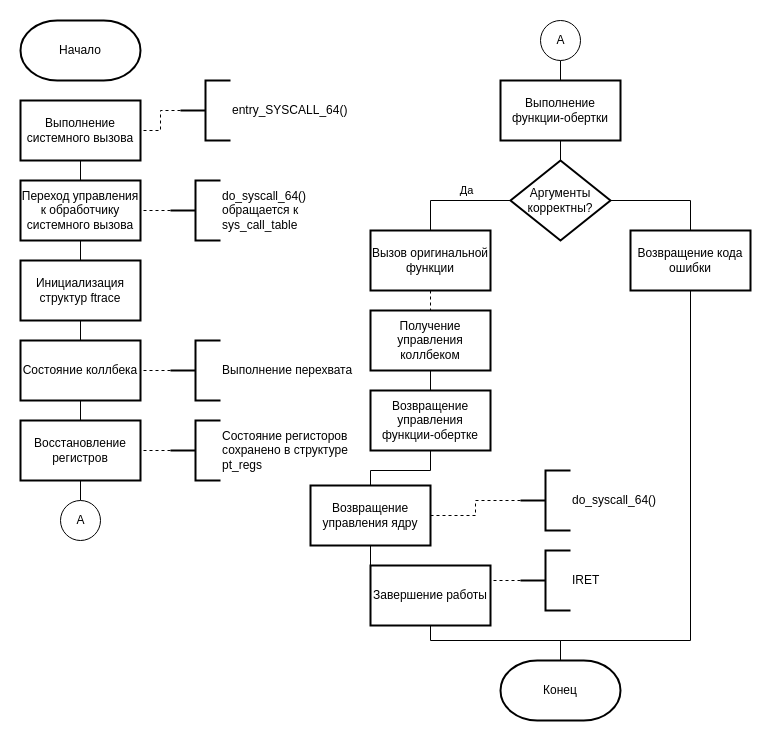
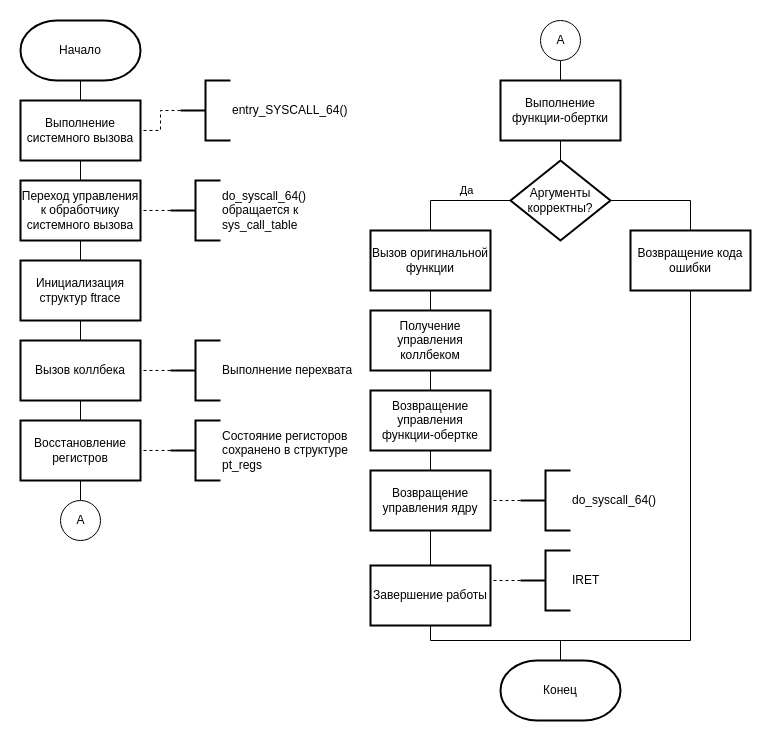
  <mxCell id="0" />
  <mxCell id="1" parent="0" />
+ <mxCell id="2" style="edgeStyle=orthogonalEdgeStyle;rounded=0;orthogonalLoop=1;jettySize=auto;html=1;exitX=0.5;exitY=1;exitDx=0;exitDy=0;exitPerimeter=0;entryX=0.5;entryY=0;entryDx=0;entryDy=0;endArrow=none;endFill=0;" edge="1" parent="1" source="3" target="5"><mxGeometry relative="1" as="geometry" /></mxCell>
  <mxCell id="3" value="Начало" style="strokeWidth=2;html=1;shape=mxgraph.flowchart.terminator;whiteSpace=wrap;" vertex="1" parent="1"><mxGeometry x="20" y="20" width="120" height="60" as="geometry" /></mxCell>
  <mxCell id="4" style="edgeStyle=orthogonalEdgeStyle;rounded=0;orthogonalLoop=1;jettySize=auto;html=1;exitX=0.5;exitY=1;exitDx=0;exitDy=0;entryX=0.5;entryY=0;entryDx=0;entryDy=0;endArrow=none;endFill=0;" edge="1" parent="1" source="5" target="7"><mxGeometry relative="1" as="geometry" /></mxCell>
  <mxCell id="5" value="Выполнение системного вызова" style="rounded=0;whiteSpace=wrap;html=1;absoluteArcSize=1;arcSize=14;strokeWidth=2;" vertex="1" parent="1"><mxGeometry x="20" y="100" width="120" height="60" as="geometry" /></mxCell>
  <mxCell id="6" style="edgeStyle=orthogonalEdgeStyle;rounded=0;orthogonalLoop=1;jettySize=auto;html=1;exitX=0.5;exitY=1;exitDx=0;exitDy=0;endArrow=none;endFill=0;entryX=0.5;entryY=0;entryDx=0;entryDy=0;" edge="1" parent="1" source="7" target="9"><mxGeometry relative="1" as="geometry"><mxPoint x="80" y="250" as="targetPoint" /></mxGeometry></mxCell>
  <mxCell id="7" value="Переход управления к обработчику системного вызова" style="rounded=0;whiteSpace=wrap;html=1;absoluteArcSize=1;arcSize=14;strokeWidth=2;" vertex="1" parent="1"><mxGeometry x="20" y="180" width="120" height="60" as="geometry" /></mxCell>
  <mxCell id="8" style="edgeStyle=orthogonalEdgeStyle;rounded=0;orthogonalLoop=1;jettySize=auto;html=1;exitX=0.5;exitY=1;exitDx=0;exitDy=0;entryX=0.5;entryY=0;entryDx=0;entryDy=0;endArrow=none;endFill=0;" edge="1" parent="1" source="9" target="11"><mxGeometry relative="1" as="geometry" /></mxCell>
  <mxCell id="9" value="Инициализация структур ftrace" style="rounded=0;whiteSpace=wrap;html=1;absoluteArcSize=1;arcSize=14;strokeWidth=2;" vertex="1" parent="1"><mxGeometry x="20" y="260" width="120" height="60" as="geometry" /></mxCell>
  <mxCell id="10" style="edgeStyle=orthogonalEdgeStyle;rounded=0;orthogonalLoop=1;jettySize=auto;html=1;exitX=0.5;exitY=1;exitDx=0;exitDy=0;entryX=0.5;entryY=0;entryDx=0;entryDy=0;endArrow=none;endFill=0;" edge="1" parent="1" source="11" target="13"><mxGeometry relative="1" as="geometry" /></mxCell>
- <mxCell id="11" value="Состояние коллбека" style="rounded=0;whiteSpace=wrap;html=1;absoluteArcSize=1;arcSize=14;strokeWidth=2;" vertex="1" parent="1"><mxGeometry x="20" y="340" width="120" height="60" as="geometry" /></mxCell>
+ <mxCell id="11" value="Вызов коллбека" style="rounded=0;whiteSpace=wrap;html=1;absoluteArcSize=1;arcSize=14;strokeWidth=2;" vertex="1" parent="1"><mxGeometry x="20" y="340" width="120" height="60" as="geometry" /></mxCell>
  <mxCell id="12" style="edgeStyle=orthogonalEdgeStyle;rounded=0;orthogonalLoop=1;jettySize=auto;html=1;exitX=0.5;exitY=1;exitDx=0;exitDy=0;entryX=0.5;entryY=0;entryDx=0;entryDy=0;entryPerimeter=0;endArrow=none;endFill=0;" edge="1" parent="1" source="13" target="14"><mxGeometry relative="1" as="geometry" /></mxCell>
  <mxCell id="13" value="Восстановление регистров" style="rounded=0;whiteSpace=wrap;html=1;absoluteArcSize=1;arcSize=14;strokeWidth=2;" vertex="1" parent="1"><mxGeometry x="20" y="420" width="120" height="60" as="geometry" /></mxCell>
  <mxCell id="14" value="А" style="verticalLabelPosition=middle;verticalAlign=middle;html=1;shape=mxgraph.flowchart.on-page_reference;rounded=0;labelPosition=center;align=center;" vertex="1" parent="1"><mxGeometry x="60" y="500" width="40" height="40" as="geometry" /></mxCell>
  <mxCell id="15" style="edgeStyle=orthogonalEdgeStyle;rounded=0;orthogonalLoop=1;jettySize=auto;html=1;exitX=0.5;exitY=1;exitDx=0;exitDy=0;exitPerimeter=0;entryX=0.5;entryY=0;entryDx=0;entryDy=0;endArrow=none;endFill=0;" edge="1" parent="1" source="16" target="18"><mxGeometry relative="1" as="geometry" /></mxCell>
  <mxCell id="16" value="А" style="verticalLabelPosition=middle;verticalAlign=middle;html=1;shape=mxgraph.flowchart.on-page_reference;rounded=0;labelPosition=center;align=center;" vertex="1" parent="1"><mxGeometry x="540" y="20" width="40" height="40" as="geometry" /></mxCell>
  <mxCell id="17" style="edgeStyle=orthogonalEdgeStyle;rounded=0;orthogonalLoop=1;jettySize=auto;html=1;exitX=0.5;exitY=1;exitDx=0;exitDy=0;entryX=0.5;entryY=0;entryDx=0;entryDy=0;entryPerimeter=0;endArrow=none;endFill=0;" edge="1" parent="1" source="18" target="21"><mxGeometry relative="1" as="geometry" /></mxCell>
  <mxCell id="18" value="Выполнение функции-обертки" style="rounded=0;whiteSpace=wrap;html=1;absoluteArcSize=1;arcSize=14;strokeWidth=2;" vertex="1" parent="1"><mxGeometry x="500" y="80" width="120" height="60" as="geometry" /></mxCell>
  <mxCell id="19" value="Да" style="edgeStyle=orthogonalEdgeStyle;rounded=0;orthogonalLoop=1;jettySize=auto;html=1;exitX=0;exitY=0.5;exitDx=0;exitDy=0;exitPerimeter=0;entryX=0.5;entryY=0;entryDx=0;entryDy=0;endArrow=none;endFill=0;" edge="1" parent="1" source="21" target="23"><mxGeometry x="-0.2" y="-10" relative="1" as="geometry"><mxPoint as="offset" /></mxGeometry></mxCell>
  <mxCell id="20" style="edgeStyle=orthogonalEdgeStyle;rounded=0;orthogonalLoop=1;jettySize=auto;html=1;exitX=1;exitY=0.5;exitDx=0;exitDy=0;exitPerimeter=0;entryX=0.5;entryY=0;entryDx=0;entryDy=0;endArrow=none;endFill=0;" edge="1" parent="1" source="21" target="33"><mxGeometry relative="1" as="geometry" /></mxCell>
  <mxCell id="21" value="Аргументы корректны?" style="strokeWidth=2;html=1;shape=mxgraph.flowchart.decision;whiteSpace=wrap;rounded=0;" vertex="1" parent="1"><mxGeometry x="510" y="160" width="100" height="80" as="geometry" /></mxCell>
- <mxCell id="22" style="edgeStyle=orthogonalEdgeStyle;rounded=0;orthogonalLoop=1;jettySize=auto;html=1;exitX=0.5;exitY=1;exitDx=0;exitDy=0;entryX=0.5;entryY=0;entryDx=0;entryDy=0;endArrow=none;endFill=0;dashed=1;" edge="1" parent="1" source="23" target="25"><mxGeometry relative="1" as="geometry" /></mxCell>
+ <mxCell id="22" style="edgeStyle=orthogonalEdgeStyle;rounded=0;orthogonalLoop=1;jettySize=auto;html=1;exitX=0.5;exitY=1;exitDx=0;exitDy=0;entryX=0.5;entryY=0;entryDx=0;entryDy=0;endArrow=none;endFill=0;" edge="1" parent="1" source="23" target="25"><mxGeometry relative="1" as="geometry" /></mxCell>
  <mxCell id="23" value="Вызов оригинальной функции" style="rounded=0;whiteSpace=wrap;html=1;absoluteArcSize=1;arcSize=14;strokeWidth=2;" vertex="1" parent="1"><mxGeometry x="370" y="230" width="120" height="60" as="geometry" /></mxCell>
  <mxCell id="24" style="edgeStyle=orthogonalEdgeStyle;rounded=0;orthogonalLoop=1;jettySize=auto;html=1;exitX=0.5;exitY=1;exitDx=0;exitDy=0;entryX=0.5;entryY=0;entryDx=0;entryDy=0;endArrow=none;endFill=0;" edge="1" parent="1" source="25" target="27"><mxGeometry relative="1" as="geometry" /></mxCell>
  <mxCell id="25" value="Получение управления коллбеком" style="rounded=0;whiteSpace=wrap;html=1;absoluteArcSize=1;arcSize=14;strokeWidth=2;" vertex="1" parent="1"><mxGeometry x="370" y="310" width="120" height="60" as="geometry" /></mxCell>
  <mxCell id="26" style="edgeStyle=orthogonalEdgeStyle;rounded=0;orthogonalLoop=1;jettySize=auto;html=1;exitX=0.5;exitY=1;exitDx=0;exitDy=0;entryX=0.5;entryY=0;entryDx=0;entryDy=0;endArrow=none;endFill=0;" edge="1" parent="1" source="27" target="29"><mxGeometry relative="1" as="geometry" /></mxCell>
  <mxCell id="27" value="Возвращение управления функции-обертке" style="rounded=0;whiteSpace=wrap;html=1;absoluteArcSize=1;arcSize=14;strokeWidth=2;" vertex="1" parent="1"><mxGeometry x="370" y="390" width="120" height="60" as="geometry" /></mxCell>
  <mxCell id="28" style="edgeStyle=orthogonalEdgeStyle;rounded=0;orthogonalLoop=1;jettySize=auto;html=1;exitX=0.5;exitY=1;exitDx=0;exitDy=0;entryX=0.5;entryY=0;entryDx=0;entryDy=0;endArrow=none;endFill=0;" edge="1" parent="1" source="29" target="31"><mxGeometry relative="1" as="geometry" /></mxCell>
- <mxCell id="29" value="Возвращение управления ядру" style="rounded=0;whiteSpace=wrap;html=1;absoluteArcSize=1;arcSize=14;strokeWidth=2;" vertex="1" parent="1"><mxGeometry x="310" y="485" width="120" height="60" as="geometry" /></mxCell>
+ <mxCell id="29" value="Возвращение управления ядру" style="rounded=0;whiteSpace=wrap;html=1;absoluteArcSize=1;arcSize=14;strokeWidth=2;" vertex="1" parent="1"><mxGeometry x="370" y="470" width="120" height="60" as="geometry" /></mxCell>
  <mxCell id="30" style="edgeStyle=orthogonalEdgeStyle;rounded=0;orthogonalLoop=1;jettySize=auto;html=1;exitX=0.5;exitY=1;exitDx=0;exitDy=0;entryX=0.5;entryY=0;entryDx=0;entryDy=0;entryPerimeter=0;endArrow=none;endFill=0;" edge="1" parent="1" source="31"><mxGeometry relative="1" as="geometry"><mxPoint x="560" y="660" as="targetPoint" /><Array as="points"><mxPoint x="430" y="640" /><mxPoint x="560" y="640" /></Array></mxGeometry></mxCell>
  <mxCell id="31" value="Завершение работы" style="rounded=0;whiteSpace=wrap;html=1;absoluteArcSize=1;arcSize=14;strokeWidth=2;" vertex="1" parent="1"><mxGeometry x="370" y="565" width="120" height="60" as="geometry" /></mxCell>
  <mxCell id="32" style="edgeStyle=orthogonalEdgeStyle;rounded=0;orthogonalLoop=1;jettySize=auto;html=1;exitX=0.5;exitY=1;exitDx=0;exitDy=0;entryX=0.5;entryY=0;entryDx=0;entryDy=0;entryPerimeter=0;endArrow=none;endFill=0;" edge="1" parent="1" source="33"><mxGeometry relative="1" as="geometry"><mxPoint x="560" y="660" as="targetPoint" /><Array as="points"><mxPoint x="690" y="640" /><mxPoint x="560" y="640" /></Array></mxGeometry></mxCell>
  <mxCell id="33" value="Возвращение кода ошибки" style="rounded=0;whiteSpace=wrap;html=1;absoluteArcSize=1;arcSize=14;strokeWidth=2;" vertex="1" parent="1"><mxGeometry x="630" y="230" width="120" height="60" as="geometry" /></mxCell>
  <mxCell id="34" value="Конец" style="strokeWidth=2;html=1;shape=mxgraph.flowchart.terminator;whiteSpace=wrap;" vertex="1" parent="1"><mxGeometry x="500" y="660" width="120" height="60" as="geometry" /></mxCell>
  <mxCell id="35" style="edgeStyle=orthogonalEdgeStyle;rounded=0;orthogonalLoop=1;jettySize=auto;html=1;exitX=0;exitY=0.5;exitDx=0;exitDy=0;exitPerimeter=0;entryX=1;entryY=0.5;entryDx=0;entryDy=0;endArrow=none;endFill=0;dashed=1;" edge="1" parent="1" source="36" target="5"><mxGeometry relative="1" as="geometry" /></mxCell>
  <mxCell id="36" value="entry_SYSCALL_64()" style="strokeWidth=2;html=1;shape=mxgraph.flowchart.annotation_2;align=left;labelPosition=right;pointerEvents=1;rounded=0;" vertex="1" parent="1"><mxGeometry x="180" y="80" width="50" height="60" as="geometry" /></mxCell>
  <mxCell id="37" style="edgeStyle=orthogonalEdgeStyle;rounded=0;orthogonalLoop=1;jettySize=auto;html=1;exitX=0;exitY=0.5;exitDx=0;exitDy=0;exitPerimeter=0;entryX=1;entryY=0.5;entryDx=0;entryDy=0;dashed=1;endArrow=none;endFill=0;" edge="1" parent="1" source="38" target="7"><mxGeometry relative="1" as="geometry" /></mxCell>
  <mxCell id="38" value="do_syscall_64()&lt;br&gt;обращается к &lt;br&gt;sys_call_table" style="strokeWidth=2;html=1;shape=mxgraph.flowchart.annotation_2;align=left;labelPosition=right;pointerEvents=1;rounded=0;" vertex="1" parent="1"><mxGeometry x="170" y="180" width="50" height="60" as="geometry" /></mxCell>
  <mxCell id="39" style="edgeStyle=orthogonalEdgeStyle;rounded=0;orthogonalLoop=1;jettySize=auto;html=1;exitX=0;exitY=0.5;exitDx=0;exitDy=0;exitPerimeter=0;entryX=1;entryY=0.5;entryDx=0;entryDy=0;dashed=1;endArrow=none;endFill=0;" edge="1" parent="1" source="40" target="11"><mxGeometry relative="1" as="geometry" /></mxCell>
  <mxCell id="40" value="Выполнение перехвата" style="strokeWidth=2;html=1;shape=mxgraph.flowchart.annotation_2;align=left;labelPosition=right;pointerEvents=1;rounded=0;" vertex="1" parent="1"><mxGeometry x="170" y="340" width="50" height="60" as="geometry" /></mxCell>
  <mxCell id="41" style="edgeStyle=orthogonalEdgeStyle;rounded=0;orthogonalLoop=1;jettySize=auto;html=1;exitX=0;exitY=0.5;exitDx=0;exitDy=0;exitPerimeter=0;entryX=1;entryY=0.5;entryDx=0;entryDy=0;dashed=1;endArrow=none;endFill=0;" edge="1" parent="1" source="42" target="13"><mxGeometry relative="1" as="geometry" /></mxCell>
  <mxCell id="42" value="Состояние регисторов&lt;br&gt;сохранено в структуре&lt;br&gt;pt_regs" style="strokeWidth=2;html=1;shape=mxgraph.flowchart.annotation_2;align=left;labelPosition=right;pointerEvents=1;rounded=0;" vertex="1" parent="1"><mxGeometry x="170" y="420" width="50" height="60" as="geometry" /></mxCell>
  <mxCell id="43" style="edgeStyle=orthogonalEdgeStyle;rounded=0;orthogonalLoop=1;jettySize=auto;html=1;exitX=0;exitY=0.5;exitDx=0;exitDy=0;exitPerimeter=0;entryX=1;entryY=0.5;entryDx=0;entryDy=0;dashed=1;endArrow=none;endFill=0;" edge="1" parent="1" source="44" target="29"><mxGeometry relative="1" as="geometry" /></mxCell>
  <mxCell id="44" value="do_syscall_64()" style="strokeWidth=2;html=1;shape=mxgraph.flowchart.annotation_2;align=left;labelPosition=right;pointerEvents=1;rounded=0;" vertex="1" parent="1"><mxGeometry x="520" y="470" width="50" height="60" as="geometry" /></mxCell>
  <mxCell id="45" style="edgeStyle=orthogonalEdgeStyle;rounded=0;orthogonalLoop=1;jettySize=auto;html=1;exitX=0;exitY=0.5;exitDx=0;exitDy=0;exitPerimeter=0;entryX=1;entryY=0.5;entryDx=0;entryDy=0;dashed=1;endArrow=none;endFill=0;" edge="1" parent="1" source="46" target="31"><mxGeometry relative="1" as="geometry" /></mxCell>
  <mxCell id="46" value="IRET" style="strokeWidth=2;html=1;shape=mxgraph.flowchart.annotation_2;align=left;labelPosition=right;pointerEvents=1;rounded=0;" vertex="1" parent="1"><mxGeometry x="520" y="550" width="50" height="60" as="geometry" /></mxCell>
